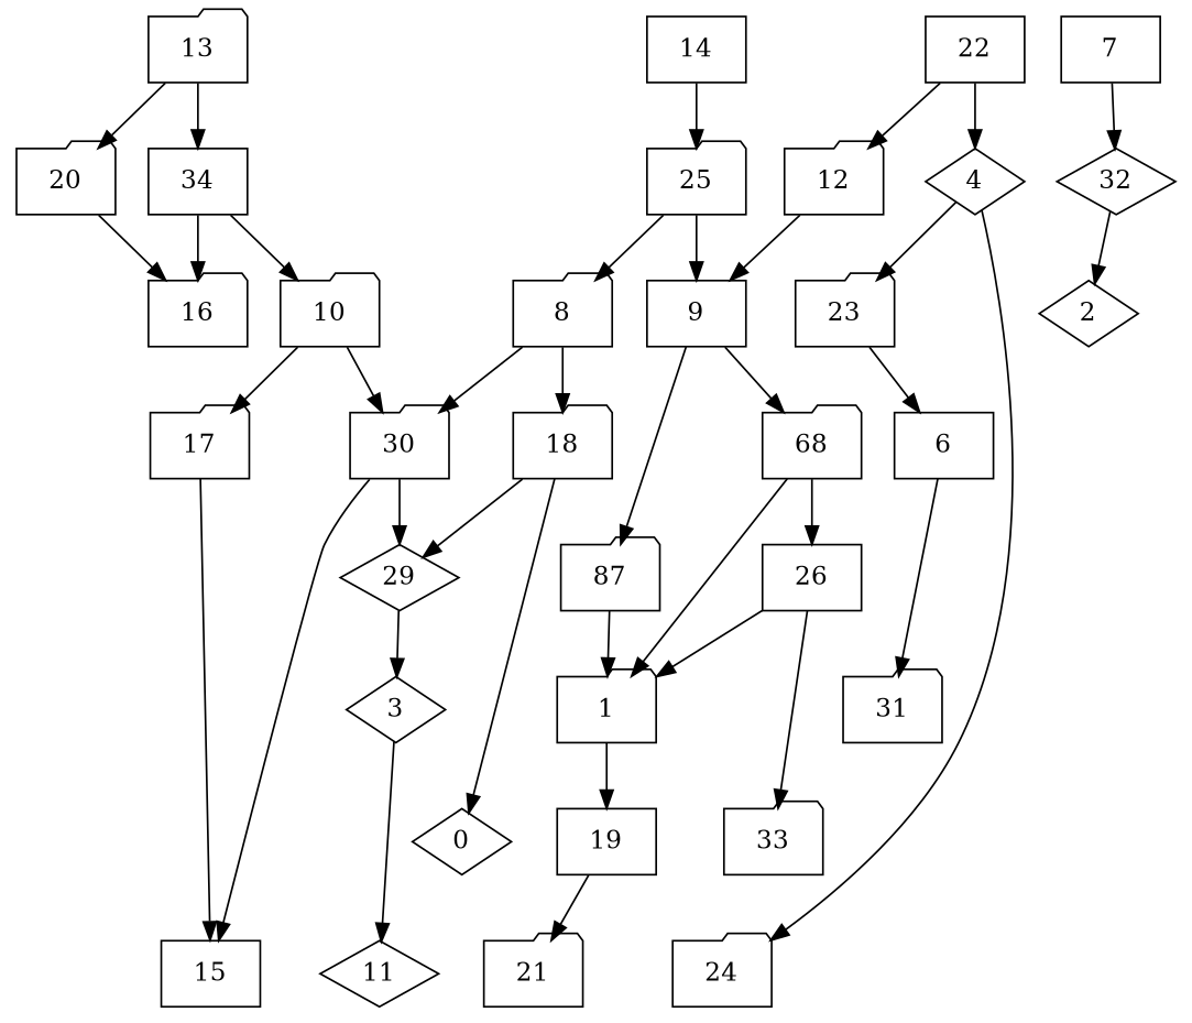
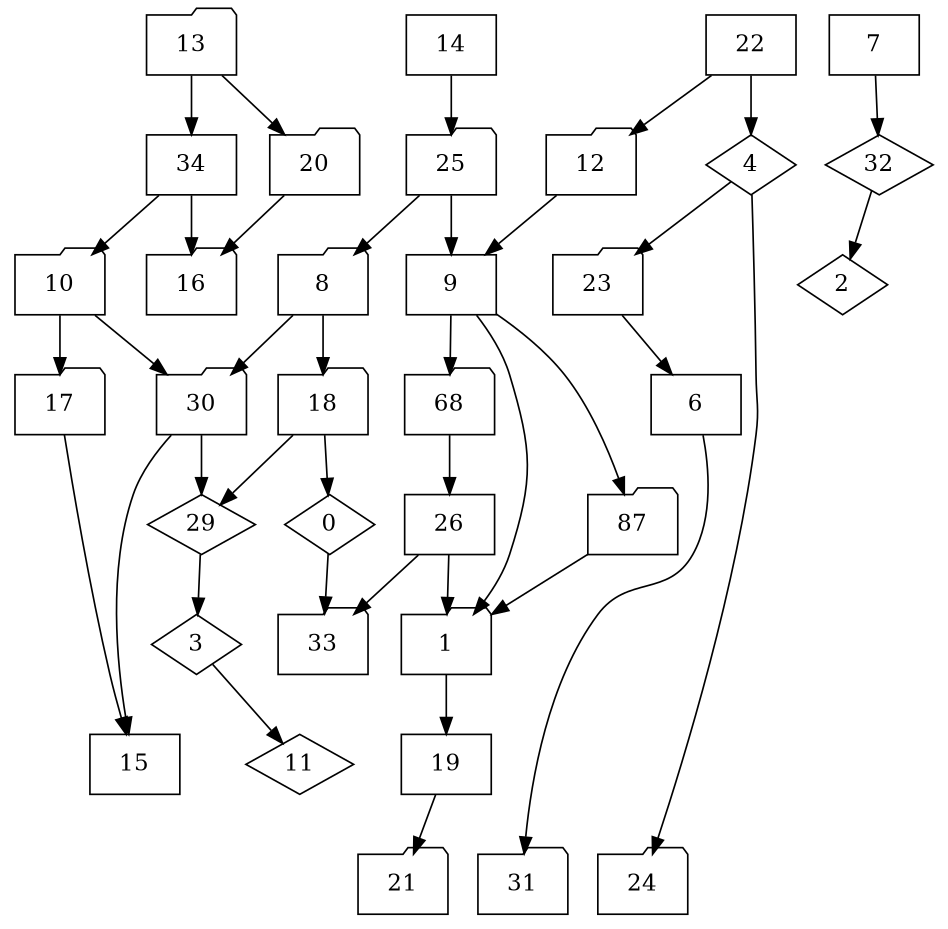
  digraph {
    node [shape=folder]
    edge [weight=0]
    0 [shape=diamond]
    33
    19 [shape=box]
    1
    21
    3 [shape=diamond]
    11 [shape=diamond]
    4 [shape=diamond]
    23
    24
    6 [shape=box]
    31
    13
    20
    34 [shape=box]
    16
    10
    30
    17
    29 [shape=diamond]
    15 [shape=box]
    14 [shape=box]
    25
    8
    9 [shape=box]
    18
    n27 [label=87]
    n28 [label=68]
    26 [shape=box]
    22 [shape=box]
    12
    7 [shape=box]
    32 [shape=diamond]
    2 [shape=diamond]
+   0 -> 33
    19 -> 21
    1 -> 19 [weight=2]
    3 -> 11
    4 -> 23
    4 -> 24
    23 -> 6
    6 -> 31
    13 -> 20
    13 -> 34 [weight=3]
    20 -> 16
    34 -> 16 [weight=1]
    34 -> 10
    10 -> 30
    10 -> 17
    30 -> 29 [weight=2]
    30 -> 15
    17 -> 15
    29 -> 3
    14 -> 25 [weight=2]
    25 -> 8
    25 -> 9 [weight=1]
    8 -> 30
    8 -> 18 [weight=2]
    9 -> n27
    9 -> n28
    18 -> 0
    18 -> 29
    n27 -> 1
-   n28 -> 1
+   9 -> 1
    n28 -> 26 [weight=1]
    26 -> 33
    26 -> 1
    22 -> 4 [weight=1]
    22 -> 12
    12 -> 9
    7 -> 32
    32 -> 2
  }
